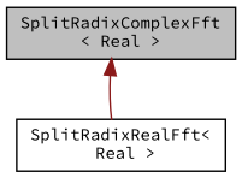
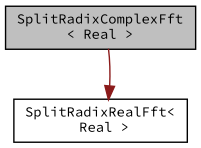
  digraph {
    fontname="Source Code Pro"
    node [color=black fontname="Source Code Pro" fontsize=10 shape=record style=filled]
    n1 [fillcolor=grey75 fontcolor=black height=0.2 label="SplitRadixComplexFft\l\< Real \>" width=0.4]
    n2 [fillcolor=white height=0.2 label="SplitRadixRealFft\<\l Real \>" width=0.4]
-   n1 -> n2 [color=firebrick4 dir=back fontname="Source Code Pro" fontsize=10 labelfontname=Helvetica labelfontsize=10 style=solid]
+   n2 -> n1 [color=firebrick4 dir=back fontname="Source Code Pro" fontsize=10 labelfontname=Helvetica labelfontsize=10 style=solid]
  }
